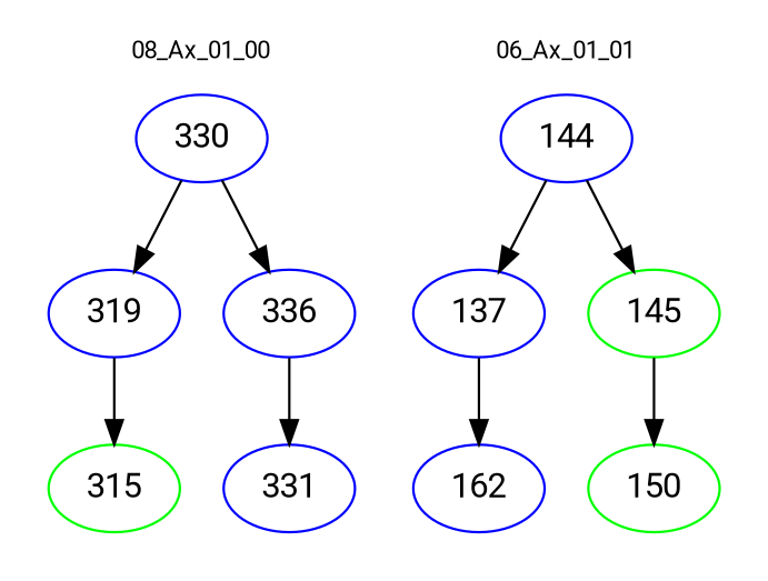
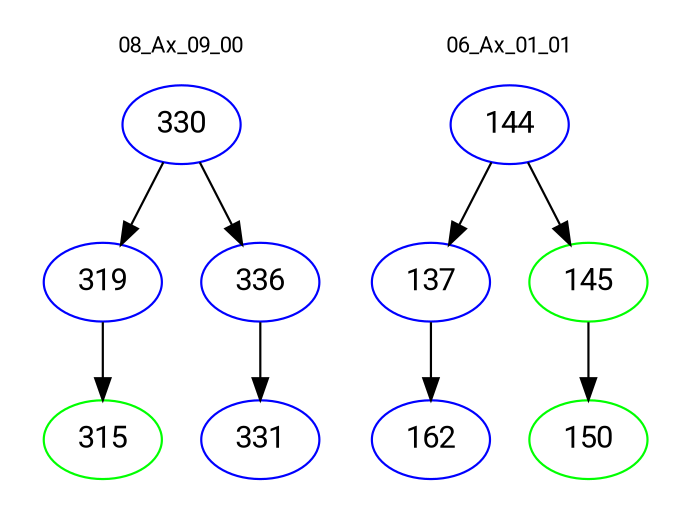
  digraph {
    fontname=Roboto
    node [color=blue fontname=Roboto]
    edge [color=black fontname=Roboto]
    n1 [label=330]
    n2 [label=319]
    n3 [label=336]
    n4 [color=green label=315]
    n5 [label=331]
    n6 [label=144]
    n7 [label=137]
    n8 [color=green label=145]
    n9 [label=162]
    n10 [color=green label=150]
    subgraph cluster_1 {
      color=white
      fontsize=10
-     label="08_Ax_01_00"
+     label="08_Ax_09_00"
      n1
      n2
      n3
      n4
      n5
    }
    subgraph cluster_2 {
      color=white
      fontsize=10
      label="06_Ax_01_01"
      n6
      n7
      n8
      n9
      n10
    }
    n1 -> n2
    n1 -> n3
    n2 -> n4
    n3 -> n5
    n6 -> n7
    n6 -> n8
    n7 -> n9
    n8 -> n10
  }
